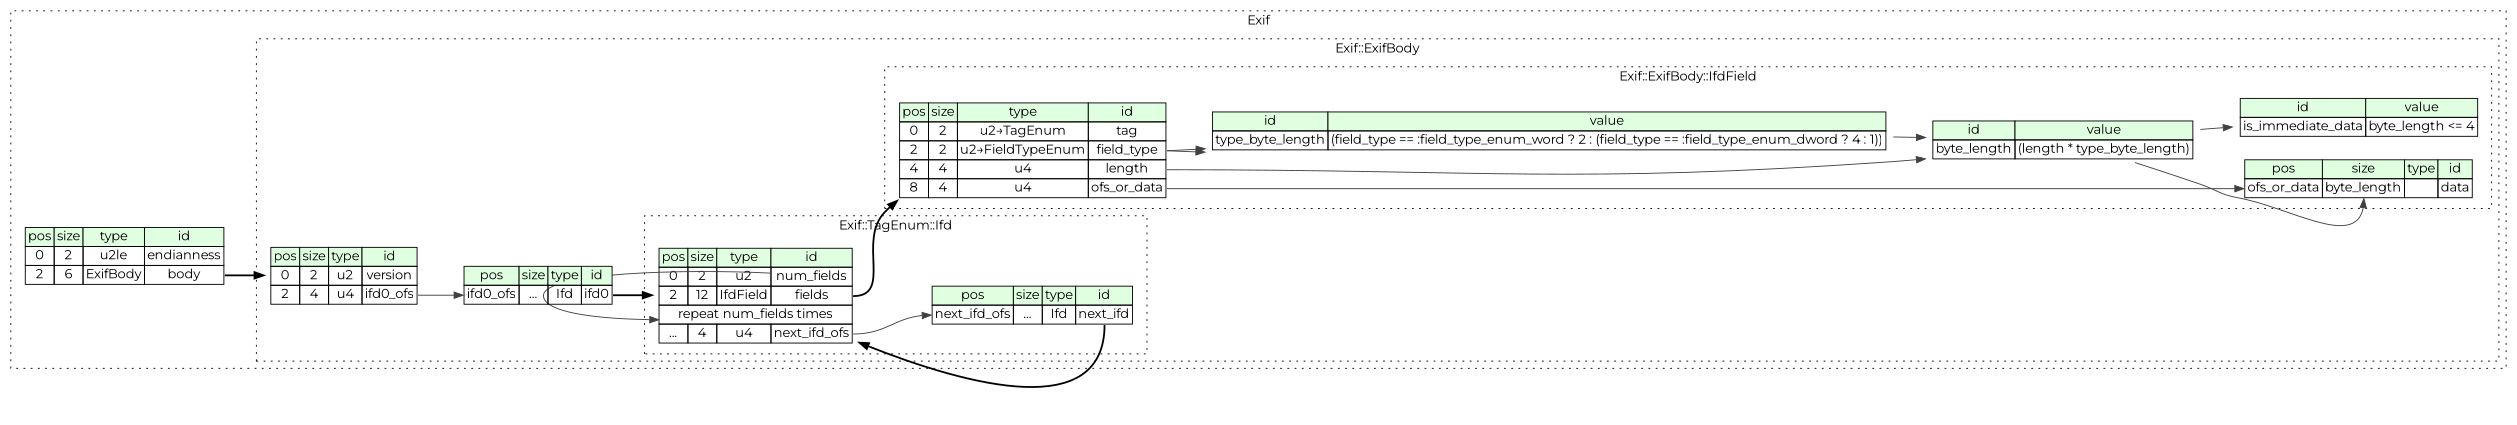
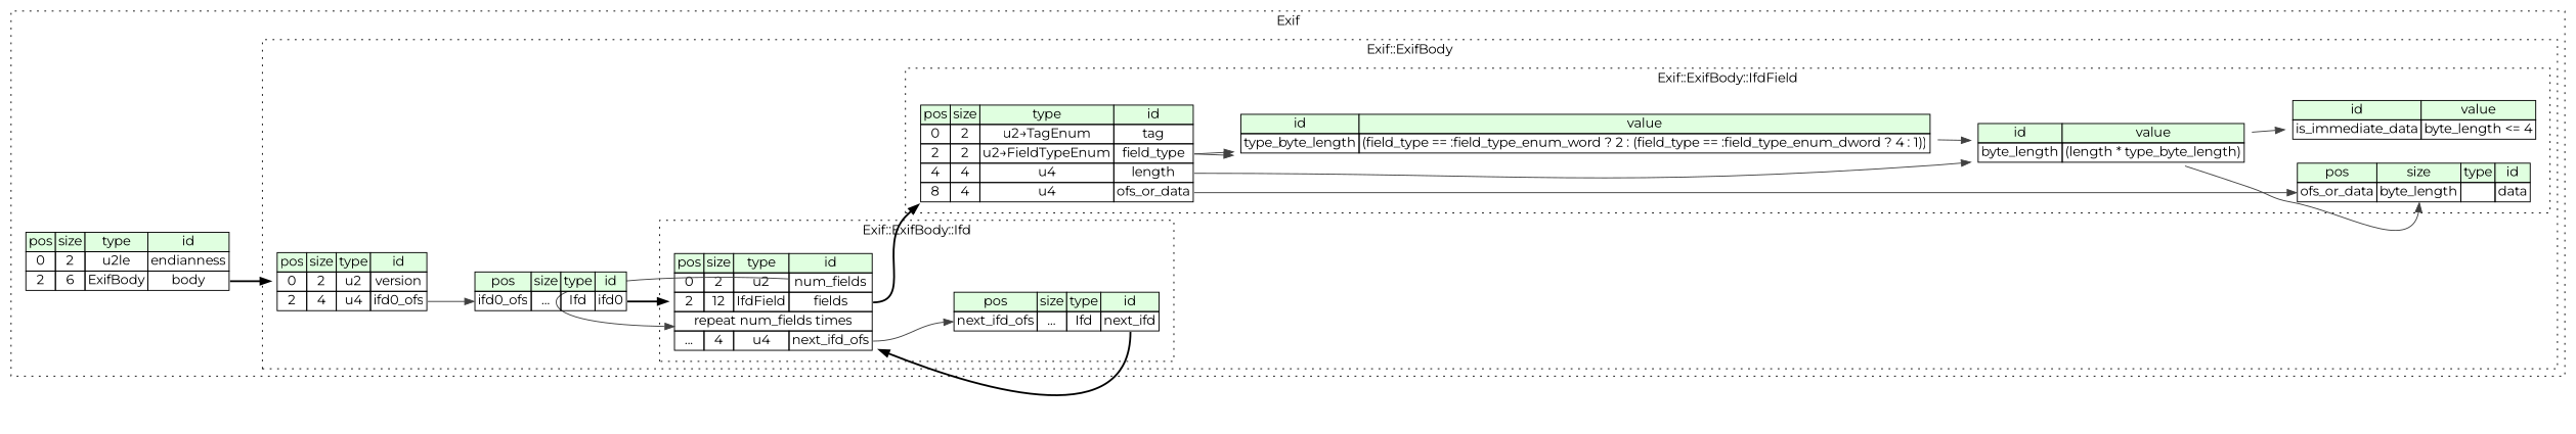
  digraph {
    rankdir=LR
    fontname=Montserrat
    node [shape=plaintext fontname=Montserrat]
    edge [color="#404040" tailport=field_type_type fontname=Montserrat]
    n1 [label=<<TABLE BORDER="0" CELLBORDER="1" CELLSPACING="0"> 					<TR><TD BGCOLOR="#E0FFE0">pos</TD><TD BGCOLOR="#E0FFE0">size</TD><TD BGCOLOR="#E0FFE0">type</TD><TD BGCOLOR="#E0FFE0">id</TD></TR> 					<TR><TD PORT="num_fields_pos">0</TD><TD PORT="num_fields_size">2</TD><TD>u2</TD><TD PORT="num_fields_type">num_fields</TD></TR> 					<TR><TD PORT="fields_pos">2</TD><TD PORT="fields_size">12</TD><TD>IfdField</TD><TD PORT="fields_type">fields</TD></TR> 					<TR><TD COLSPAN="4" PORT="fields__repeat">repeat num_fields times</TD></TR> 					<TR><TD PORT="next_ifd_ofs_pos">...</TD><TD PORT="next_ifd_ofs_size">4</TD><TD>u4</TD><TD PORT="next_ifd_ofs_type">next_ifd_ofs</TD></TR> 				</TABLE>>]
    n2 [label=<<TABLE BORDER="0" CELLBORDER="1" CELLSPACING="0"> 					<TR><TD BGCOLOR="#E0FFE0">pos</TD><TD BGCOLOR="#E0FFE0">size</TD><TD BGCOLOR="#E0FFE0">type</TD><TD BGCOLOR="#E0FFE0">id</TD></TR> 					<TR><TD PORT="next_ifd_pos">next_ifd_ofs</TD><TD PORT="next_ifd_size">...</TD><TD>Ifd</TD><TD PORT="next_ifd_type">next_ifd</TD></TR> 				</TABLE>>]
    n3 [label=<<TABLE BORDER="0" CELLBORDER="1" CELLSPACING="0"> 					<TR><TD BGCOLOR="#E0FFE0">pos</TD><TD BGCOLOR="#E0FFE0">size</TD><TD BGCOLOR="#E0FFE0">type</TD><TD BGCOLOR="#E0FFE0">id</TD></TR> 					<TR><TD PORT="tag_pos">0</TD><TD PORT="tag_size">2</TD><TD>u2→TagEnum</TD><TD PORT="tag_type">tag</TD></TR> 					<TR><TD PORT="field_type_pos">2</TD><TD PORT="field_type_size">2</TD><TD>u2→FieldTypeEnum</TD><TD PORT="field_type_type">field_type</TD></TR> 					<TR><TD PORT="length_pos">4</TD><TD PORT="length_size">4</TD><TD>u4</TD><TD PORT="length_type">length</TD></TR> 					<TR><TD PORT="ofs_or_data_pos">8</TD><TD PORT="ofs_or_data_size">4</TD><TD>u4</TD><TD PORT="ofs_or_data_type">ofs_or_data</TD></TR> 				</TABLE>>]
    n4 [label=<<TABLE BORDER="0" CELLBORDER="1" CELLSPACING="0"> 					<TR><TD BGCOLOR="#E0FFE0">id</TD><TD BGCOLOR="#E0FFE0">value</TD></TR> 					<TR><TD>type_byte_length</TD><TD>(field_type == :field_type_enum_word ? 2 : (field_type == :field_type_enum_dword ? 4 : 1))</TD></TR> 				</TABLE>>]
    n5 [label=<<TABLE BORDER="0" CELLBORDER="1" CELLSPACING="0"> 					<TR><TD BGCOLOR="#E0FFE0">id</TD><TD BGCOLOR="#E0FFE0">value</TD></TR> 					<TR><TD>byte_length</TD><TD>(length * type_byte_length)</TD></TR> 				</TABLE>>]
    n6 [label=<<TABLE BORDER="0" CELLBORDER="1" CELLSPACING="0"> 					<TR><TD BGCOLOR="#E0FFE0">id</TD><TD BGCOLOR="#E0FFE0">value</TD></TR> 					<TR><TD>is_immediate_data</TD><TD>byte_length &lt;= 4</TD></TR> 				</TABLE>>]
    n7 [label=<<TABLE BORDER="0" CELLBORDER="1" CELLSPACING="0"> 					<TR><TD BGCOLOR="#E0FFE0">pos</TD><TD BGCOLOR="#E0FFE0">size</TD><TD BGCOLOR="#E0FFE0">type</TD><TD BGCOLOR="#E0FFE0">id</TD></TR> 					<TR><TD PORT="data_pos">ofs_or_data</TD><TD PORT="data_size">byte_length</TD><TD></TD><TD PORT="data_type">data</TD></TR> 				</TABLE>>]
    n8 [label=<<TABLE BORDER="0" CELLBORDER="1" CELLSPACING="0"> 				<TR><TD BGCOLOR="#E0FFE0">pos</TD><TD BGCOLOR="#E0FFE0">size</TD><TD BGCOLOR="#E0FFE0">type</TD><TD BGCOLOR="#E0FFE0">id</TD></TR> 				<TR><TD PORT="version_pos">0</TD><TD PORT="version_size">2</TD><TD>u2</TD><TD PORT="version_type">version</TD></TR> 				<TR><TD PORT="ifd0_ofs_pos">2</TD><TD PORT="ifd0_ofs_size">4</TD><TD>u4</TD><TD PORT="ifd0_ofs_type">ifd0_ofs</TD></TR> 			</TABLE>>]
    n9 [label=<<TABLE BORDER="0" CELLBORDER="1" CELLSPACING="0"> 				<TR><TD BGCOLOR="#E0FFE0">pos</TD><TD BGCOLOR="#E0FFE0">size</TD><TD BGCOLOR="#E0FFE0">type</TD><TD BGCOLOR="#E0FFE0">id</TD></TR> 				<TR><TD PORT="ifd0_pos">ifd0_ofs</TD><TD PORT="ifd0_size">...</TD><TD>Ifd</TD><TD PORT="ifd0_type">ifd0</TD></TR> 			</TABLE>>]
    n10 [label=<<TABLE BORDER="0" CELLBORDER="1" CELLSPACING="0"> 			<TR><TD BGCOLOR="#E0FFE0">pos</TD><TD BGCOLOR="#E0FFE0">size</TD><TD BGCOLOR="#E0FFE0">type</TD><TD BGCOLOR="#E0FFE0">id</TD></TR> 			<TR><TD PORT="endianness_pos">0</TD><TD PORT="endianness_size">2</TD><TD>u2le</TD><TD PORT="endianness_type">endianness</TD></TR> 			<TR><TD PORT="body_pos">2</TD><TD PORT="body_size">6</TD><TD>ExifBody</TD><TD PORT="body_type">body</TD></TR> 		</TABLE>>]
    subgraph cluster_1 {
      label=Exif
      style=dotted
      n10
      subgraph cluster_2 {
        label="Exif::ExifBody"
        style=dotted
        n8
        n9
        subgraph cluster_3 {
-         label="Exif::TagEnum::Ifd"
+         label="Exif::ExifBody::Ifd"
          style=dotted
          n1
          n2
        }
        subgraph cluster_4 {
          label="Exif::ExifBody::IfdField"
          style=dotted
          n3
          n4
          n5
          n6
          n7
        }
      }
    }
    n1 -> n1 [headport=fields__repeat tailport=num_fields_type]
    n1 -> n2 [headport=next_ifd_pos tailport=next_ifd_ofs_type]
    n1 -> n3 [style=bold tailport=fields_type color=""]
    n2 -> n1 [style=bold tailport=next_ifd_type color=""]
    n3 -> n4
    n3 -> n4
    n3 -> n5 [tailport=length_type]
    n3 -> n7 [headport=data_pos tailport=ofs_or_data_type]
    n4 -> n5 [tailport=type_byte_length_type]
    n5 -> n6 [tailport=byte_length_type]
    n5 -> n7 [headport=data_size tailport=byte_length_type]
    n8 -> n9 [headport=ifd0_pos tailport=ifd0_ofs_type]
    n9 -> n1 [style=bold tailport=ifd0_type color=""]
    n10 -> n8 [style=bold tailport=body_type color=""]
  }
